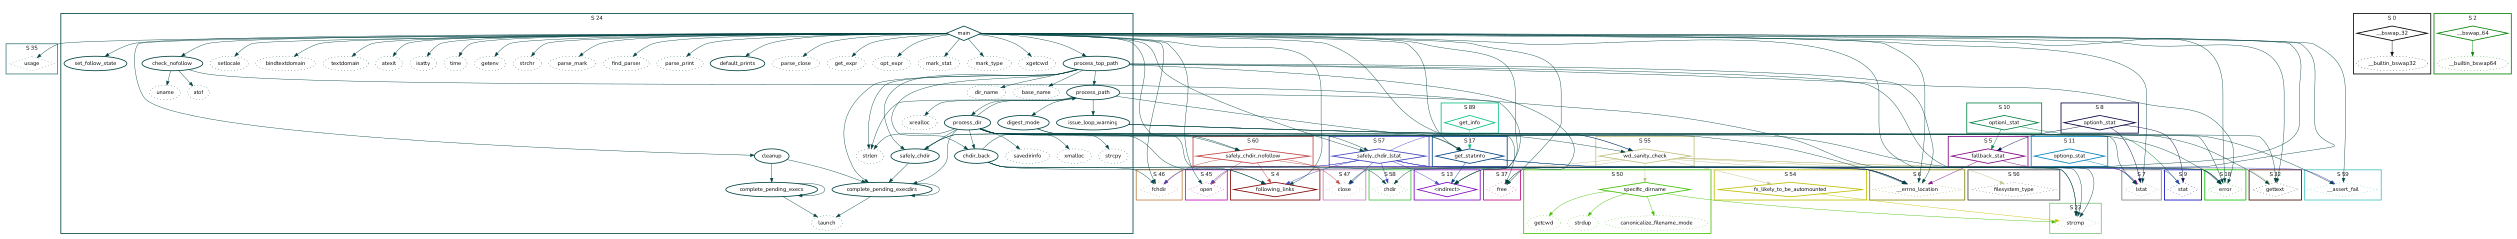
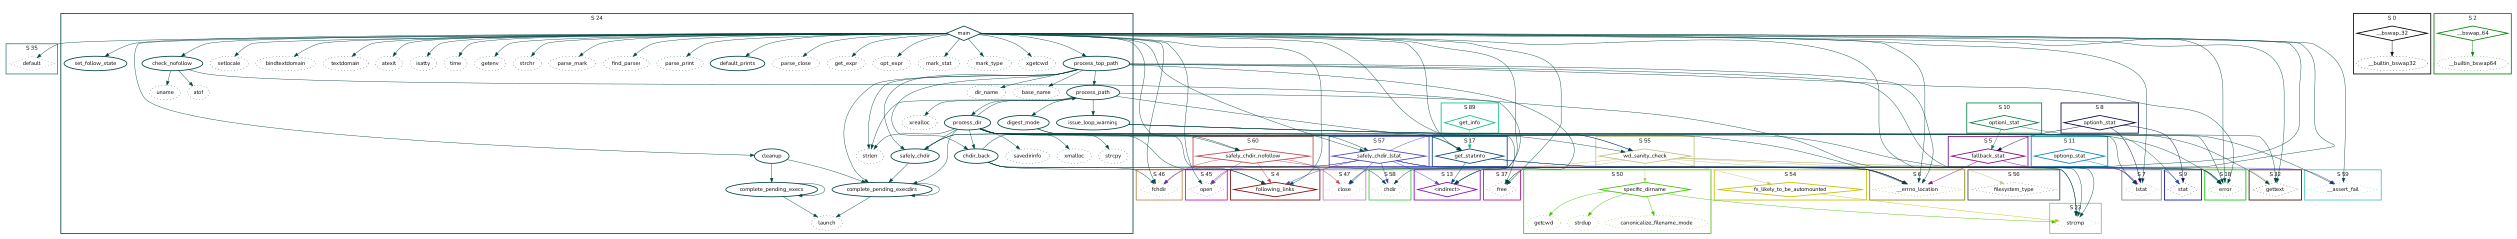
  digraph {
    fontname=Nunito
    node [color="#004040" fontname=Nunito style=dotted]
    edge [color="#004040" fontname=Nunito]
-   n1 [color="#408080" label=usage shape=diamond]
+   n1 [color="#408080" label=default shape=diamond]
    n2 [color="#000000" label=__bswap_32 shape=diamond style=bold]
    n3 [color="#000000" label=__builtin_bswap32]
    n4 [color="#C00080" label=free shape=diamond]
    n5 [color="#008040" label=optionl_stat shape=diamond style=bold]
    n6 [color="#40C000" label=specific_dirname shape=diamond style=bold]
    n7 [color="#40C000" label=getcwd]
    n8 [color="#40C000" label=strdup]
    n9 [color="#40C000" label=canonicalize_filename_mode]
    n10 [color="#008000" label=__bswap_64 shape=diamond style=bold]
    n11 [color="#008000" label=__builtin_bswap64]
    n12 [color="#0080C0" label=optionp_stat shape=diamond style=bold]
    n13 [color="#C000C0" label=open shape=diamond]
    n14 [color="#C08040" label=fchdir shape=diamond]
    n15 [color="#800000" label=following_links shape=diamond style=bold]
    n16 [color="#8000C0" label="<indirect>" shape=diamond style=bold]
    n17 [color="#C080C0" label=close shape=diamond]
    n18 [color="#800080" label=fallback_stat shape=diamond style=bold]
    n19 [color="#C04040" label=safely_chdir_nofollow shape=diamond style=bold]
    n20 [color="#C0C000" label=fs_likely_to_be_automounted shape=diamond style=bold]
    n21 [color="#808000" label=__errno_location shape=diamond]
    n22 [color="#C0C080" label=wd_sanity_check shape=diamond style=bold]
    n23 [color="#808080" label=lstat shape=diamond]
    n24 [color="#404040" label=filesystem_type shape=diamond]
    n25 [color="#80C080" label=strcmp shape=diamond]
    n26 [color="#004080" label=get_statinfo shape=diamond style=bold]
    n27 [color="#000040" label=optionh_stat shape=diamond style=bold]
    n28 [color="#4040C0" label=safely_chdir_lstat shape=diamond style=bold]
    n29 [label=set_follow_state style=bold]
    n30 [label=cleanup style=bold]
    n31 [label=complete_pending_execs style=bold]
    n32 [label=complete_pending_execdirs style=bold]
    n33 [label=check_nofollow style=bold]
    n34 [label=uname]
    n35 [label=atof]
    n36 [label=main shape=diamond style=bold]
    n37 [label=setlocale]
    n38 [label=bindtextdomain]
    n39 [label=textdomain]
    n40 [label=atexit]
    n41 [label=isatty]
    n42 [label=time]
    n43 [label=getenv]
    n44 [label=strchr]
    n45 [label=parse_mark]
    n46 [label=find_parser]
    n47 [label=parse_print]
    n48 [label=default_prints style=bold]
    n49 [label=parse_close]
    n50 [label=get_expr]
    n51 [label=opt_expr]
    n52 [label=mark_stat]
    n53 [label=mark_type]
    n54 [label=xgetcwd]
    n55 [label=process_top_path style=bold]
    n56 [label=safely_chdir style=bold]
    n57 [label=chdir_back style=bold]
    n58 [label=dir_name]
    n59 [label=base_name]
    n60 [label=strlen]
    n61 [label=process_path style=bold]
    n62 [label=issue_loop_warning style=bold]
    n63 [label=digest_mode style=bold]
    n64 [label=xrealloc]
    n65 [label=process_dir style=bold]
    n66 [label=launch]
    n67 [label=savedirinfo]
    n68 [label=xmalloc]
    n69 [label=strcpy]
    n70 [color="#0000C0" label=stat shape=diamond]
    n71 [color="#00C000" label=error shape=diamond]
    n72 [color="#40C040" label=chdir shape=diamond]
    n73 [color="#00C080" label=get_info shape=diamond style=bold]
    n74 [color="#40C0C0" label=__assert_fail shape=diamond]
    n75 [color="#400000" label=gettext shape=diamond]
    subgraph cluster_1 {
      color="#408080"
      label="S 35"
      style=bold
      n1
    }
    subgraph cluster_2 {
      color="#000000"
      label="S 0"
      style=bold
      n2
      n3
    }
    subgraph cluster_3 {
      color="#C00080"
      label="S 37"
      style=bold
      n4
    }
    subgraph cluster_4 {
      color="#008040"
      label="S 10"
      style=bold
      n5
    }
    subgraph cluster_5 {
      color="#40C000"
      label="S 50"
      style=bold
      n6
      n7
      n8
      n9
    }
    subgraph cluster_6 {
      color="#008000"
      label="S 2"
      style=bold
      n10
      n11
    }
    subgraph cluster_7 {
      color="#0080C0"
      label="S 11"
      style=bold
      n12
    }
    subgraph cluster_8 {
      color="#C000C0"
      label="S 45"
      style=bold
      n13
    }
    subgraph cluster_9 {
      color="#C08040"
      label="S 46"
      style=bold
      n14
    }
    subgraph cluster_10 {
      color="#800000"
      label="S 4"
      style=bold
      n15
    }
    subgraph cluster_11 {
      color="#8000C0"
      label="S 13"
      style=bold
      n16
    }
    subgraph cluster_12 {
      color="#C080C0"
      label="S 47"
      style=bold
      n17
    }
    subgraph cluster_13 {
      color="#800080"
      label="S 5"
      style=bold
      n18
    }
    subgraph cluster_14 {
      color="#C04040"
      label="S 60"
      style=bold
      n19
    }
    subgraph cluster_15 {
      color="#C0C000"
      label="S 54"
      style=bold
      n20
    }
    subgraph cluster_16 {
      color="#808000"
      label="S 6"
      style=bold
      n21
    }
    subgraph cluster_17 {
      color="#C0C080"
      label="S 55"
      style=bold
      n22
    }
    subgraph cluster_18 {
      color="#808080"
      label="S 7"
      style=bold
      n23
    }
    subgraph cluster_19 {
      color="#404040"
      label="S 56"
      style=bold
      n24
    }
    subgraph cluster_20 {
      color="#80C080"
      label="S 23"
      style=bold
      n25
    }
    subgraph cluster_21 {
      color="#004080"
      label="S 17"
      style=bold
      n26
    }
    subgraph cluster_22 {
      color="#000040"
      label="S 8"
      style=bold
      n27
    }
    subgraph cluster_23 {
      color="#4040C0"
      label="S 57"
      style=bold
      n28
    }
    subgraph cluster_24 {
      color="#004040"
      label="S 24"
      style=bold
      n29
      n30
      n31
      n32
      n33
      n34
      n35
      n36
      n37
      n38
      n39
      n40
      n41
      n42
      n43
      n44
      n45
      n46
      n47
      n48
      n49
      n50
      n51
      n52
      n53
      n54
      n55
      n56
      n57
      n58
      n59
      n60
      n61
      n62
      n63
      n64
      n65
      n66
      n67
      n68
      n69
    }
    subgraph cluster_25 {
      color="#0000C0"
      label="S 9"
      style=bold
      n70
    }
    subgraph cluster_26 {
      color="#00C000"
      label="S 18"
      style=bold
      n71
    }
    subgraph cluster_27 {
      color="#40C040"
      label="S 58"
      style=bold
      n72
    }
    subgraph cluster_28 {
      color="#00C080"
      label="S 89"
      style=bold
      n73
    }
    subgraph cluster_29 {
      color="#40C0C0"
      label="S 59"
      style=bold
      n74
    }
    subgraph cluster_30 {
      color="#400000"
      label="S 32"
      style=bold
      n75
    }
    n2 -> n3 [color="#000000"]
    n5 -> n18 [color="#008040"]
    n5 -> n70 [color="#008040"]
    n6 -> n7 [color="#40C000"]
    n6 -> n8 [color="#40C000"]
    n6 -> n9 [color="#40C000"]
    n6 -> n25 [color="#40C000"]
    n10 -> n11 [color="#008000"]
    n12 -> n23 [color="#0080C0"]
    n18 -> n21 [color="#800080"]
    n18 -> n23 [color="#800080"]
    n19 -> n13 [color="#C04040"]
    n19 -> n14 [color="#C04040"]
    n19 -> n15 [color="#C04040"]
    n19 -> n17 [color="#C04040"]
    n19 -> n21 [color="#C04040"]
    n20 -> n25 [color="#C0C000"]
    n22 -> n4 [color="#C0C080"]
    n22 -> n6 [color="#C0C080"]
    n22 -> n16 [color="#C0C080"]
    n22 -> n20 [color="#C0C080"]
    n22 -> n21 [color="#C0C080"]
    n22 -> n24 [color="#C0C080"]
    n22 -> n71 [color="#C0C080"]
    n22 -> n75 [color="#C0C080"]
    n26 -> n16 [color="#004080"]
    n26 -> n21 [color="#004080"]
    n26 -> n71 [color="#004080"]
    n27 -> n18 [color="#000040"]
    n27 -> n23 [color="#000040"]
    n27 -> n70 [color="#000040"]
    n28 -> n13 [color="#4040C0"]
    n28 -> n14 [color="#4040C0"]
    n28 -> n15 [color="#4040C0"]
    n28 -> n16 [color="#4040C0"]
    n28 -> n17 [color="#4040C0"]
    n28 -> n21 [color="#4040C0"]
    n28 -> n22 [color="#4040C0"]
    n28 -> n70 [color="#4040C0"]
    n28 -> n72 [color="#4040C0"]
    n28 -> n74 [color="#4040C0"]
    n30 -> n31
    n30 -> n32
    n31 -> n31
    n31 -> n66
    n32 -> n32
    n32 -> n66
    n33 -> n25
    n33 -> n34
    n33 -> n35
    n36 -> n1
    n36 -> n4
    n36 -> n13
    n36 -> n14
    n36 -> n15
    n36 -> n16
    n36 -> n17
    n36 -> n19
    n36 -> n21
    n36 -> n22
    n36 -> n23
    n36 -> n25
    n36 -> n26
    n36 -> n28
    n36 -> n29
    n36 -> n30
    n36 -> n33
    n36 -> n37
    n36 -> n38
    n36 -> n39
    n36 -> n40
    n36 -> n41
    n36 -> n42
    n36 -> n43
    n36 -> n44
    n36 -> n45
    n36 -> n46
    n36 -> n47
    n36 -> n48
    n36 -> n49
    n36 -> n50
    n36 -> n51
    n36 -> n52
    n36 -> n53
    n36 -> n54
    n36 -> n55
    n36 -> n71
    n36 -> n72
    n36 -> n74
    n36 -> n75
    n55 -> n4
    n55 -> n21
    n55 -> n25
    n55 -> n32
    n55 -> n56
    n55 -> n57
    n55 -> n58
    n55 -> n59
    n55 -> n60
    n55 -> n61
    n55 -> n71
    n56 -> n19
    n56 -> n28
    n56 -> n32
    n57 -> n14
    n57 -> n21
    n57 -> n22
    n57 -> n71
    n57 -> n72
    n61 -> n16
    n61 -> n26
    n61 -> n60
    n61 -> n62
    n61 -> n63
    n61 -> n64
    n61 -> n65
    n62 -> n23
    n62 -> n71
    n62 -> n75
    n63 -> n15
    n63 -> n26
    n65 -> n4
    n65 -> n15
    n65 -> n21
    n65 -> n25
    n65 -> n32
    n65 -> n56
    n65 -> n57
    n65 -> n60
    n65 -> n61
    n65 -> n67
    n65 -> n68
    n65 -> n69
    n65 -> n71
    n65 -> n74
    n65 -> n75
    n73 -> n26 [color="#00C080"]
  }
